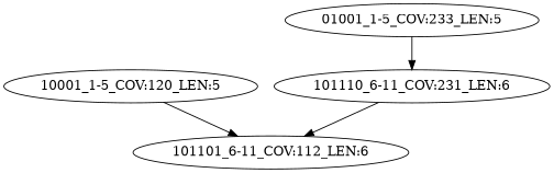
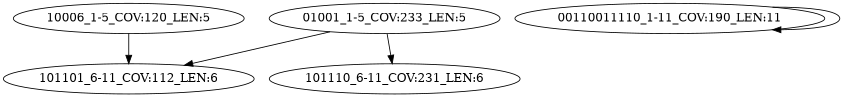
  digraph {
-   "10001_1-5_COV:120_LEN:5"
+   "10001_1-5_COV:120_LEN:5" [label="10006_1-5_COV:120_LEN:5"]
    "101101_6-11_COV:112_LEN:6"
+   "00110011110_1-11_COV:190_LEN:11"
    "01001_1-5_COV:233_LEN:5"
    "101110_6-11_COV:231_LEN:6"
    "10001_1-5_COV:120_LEN:5" -> "101101_6-11_COV:112_LEN:6"
-   "101110_6-11_COV:231_LEN:6" -> "101101_6-11_COV:112_LEN:6"
+   "00110011110_1-11_COV:190_LEN:11" -> "00110011110_1-11_COV:190_LEN:11"
+   "01001_1-5_COV:233_LEN:5" -> "101101_6-11_COV:112_LEN:6"
    "01001_1-5_COV:233_LEN:5" -> "101110_6-11_COV:231_LEN:6"
  }
